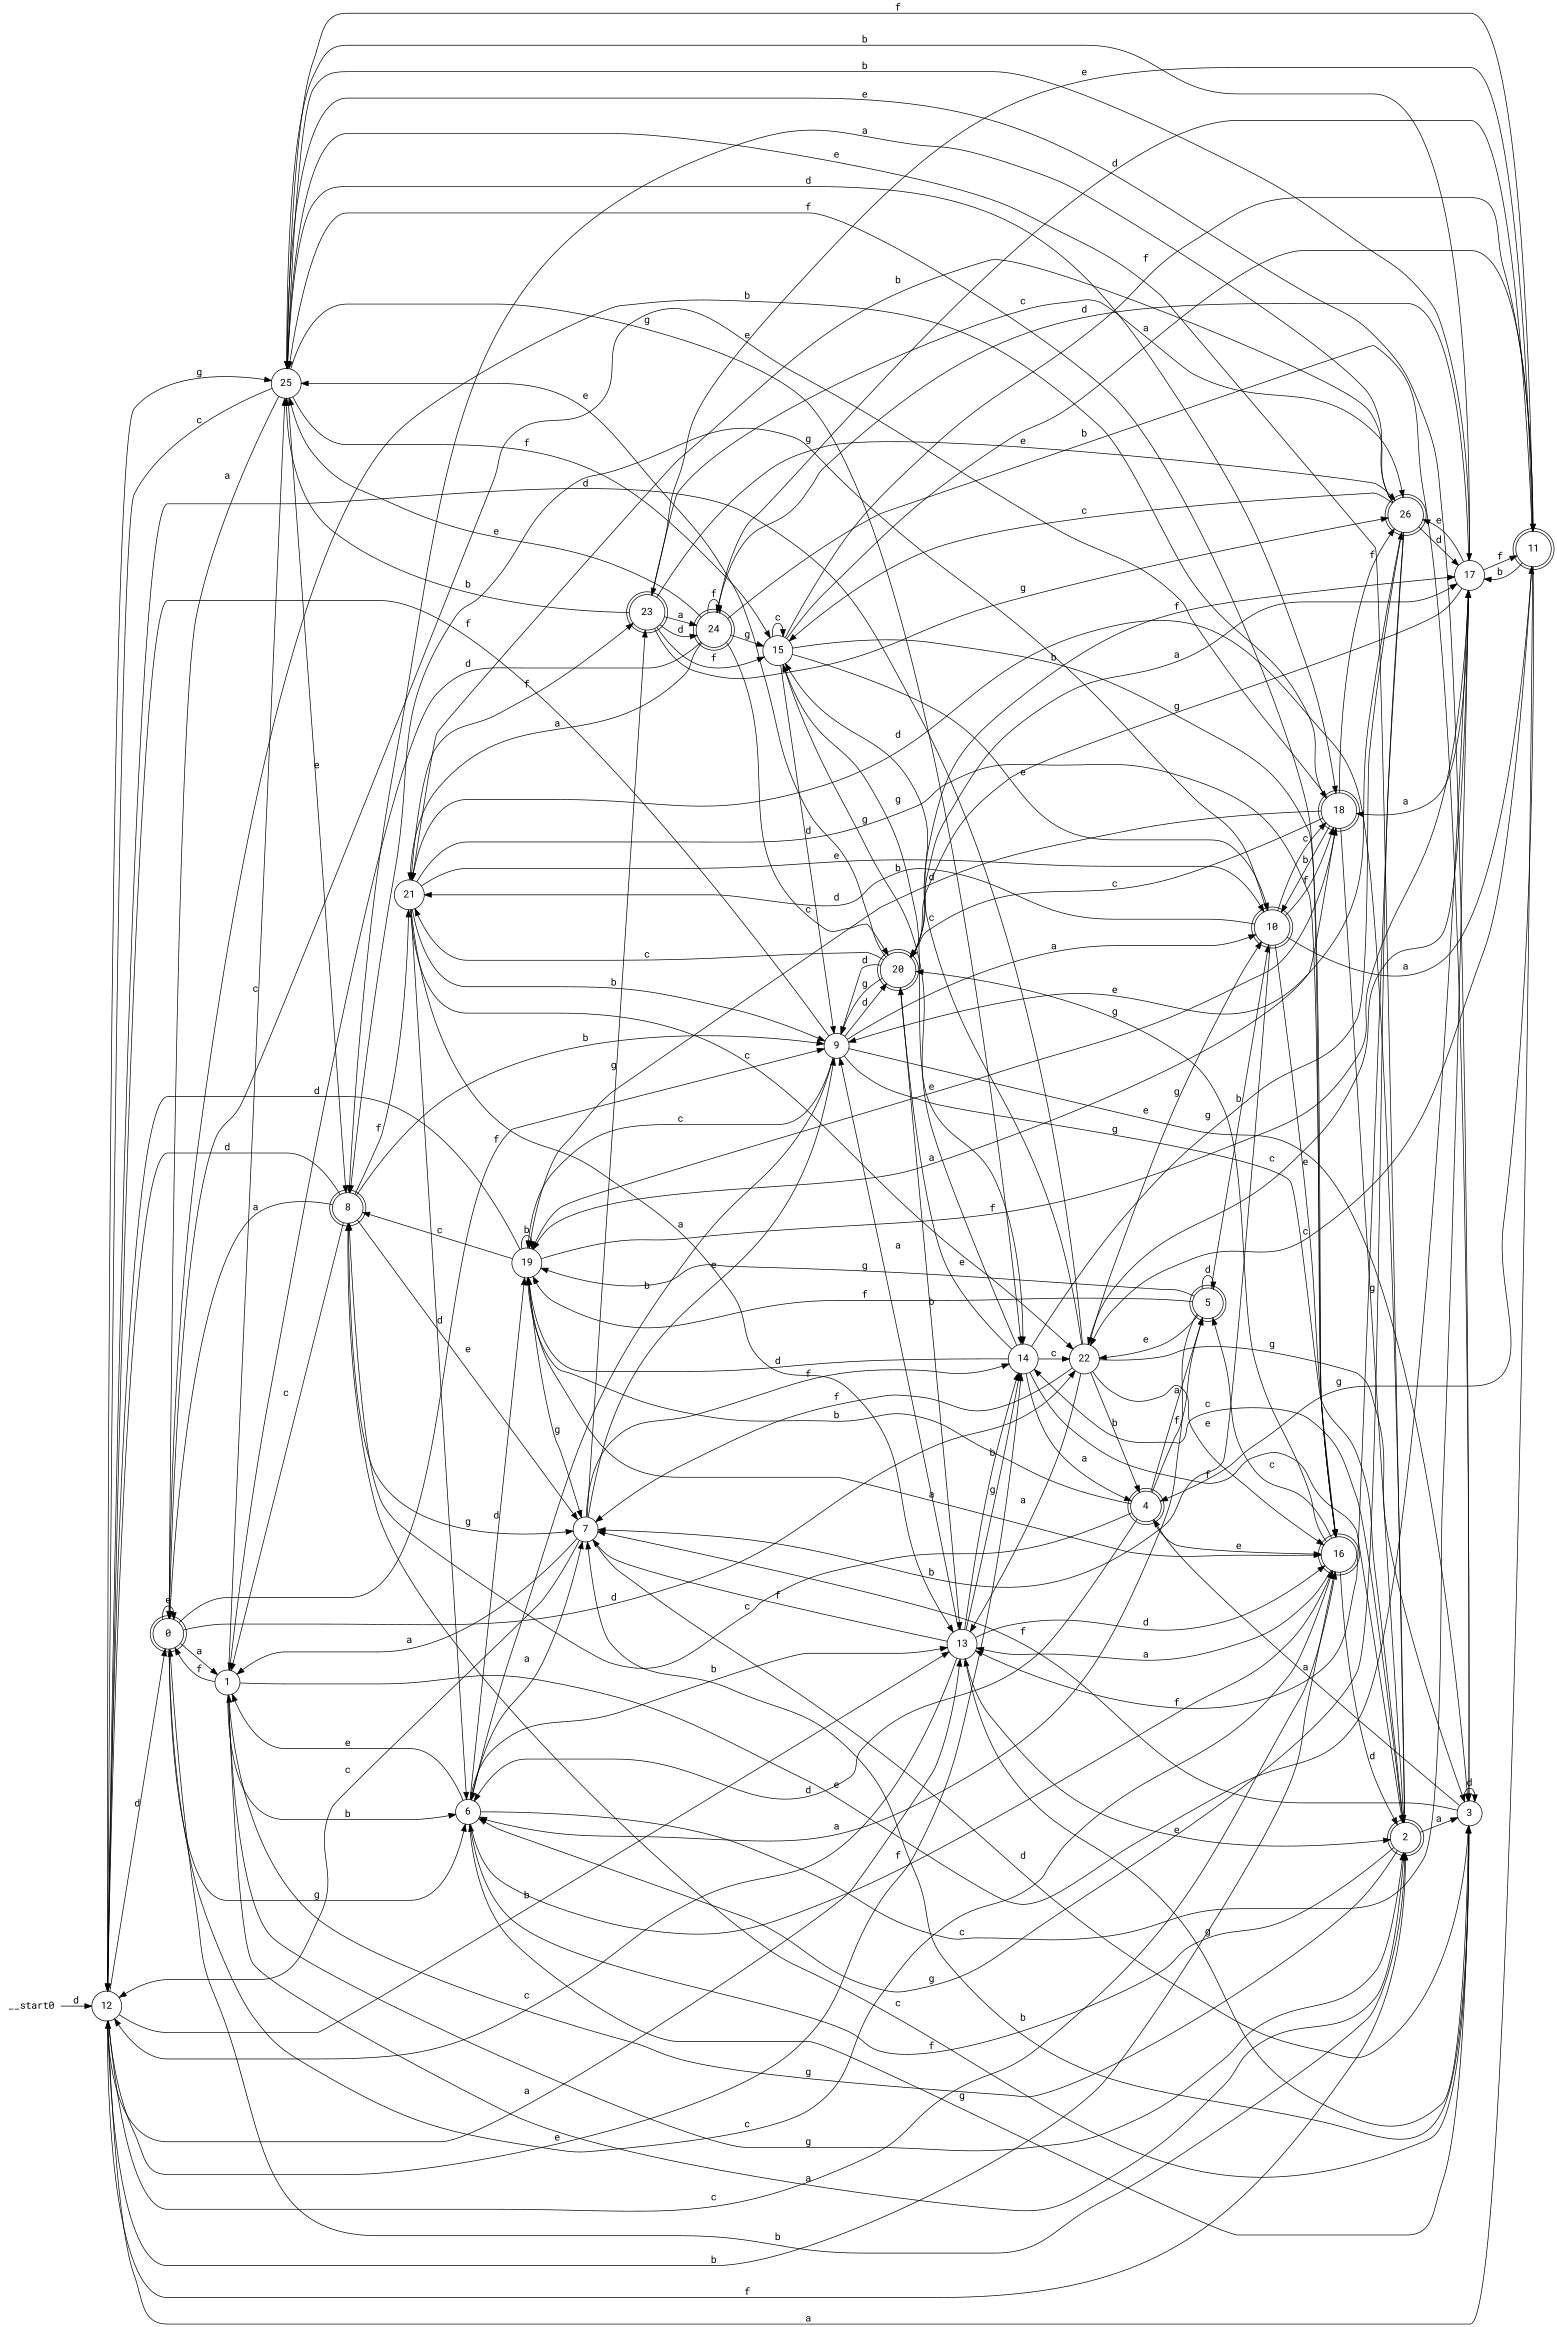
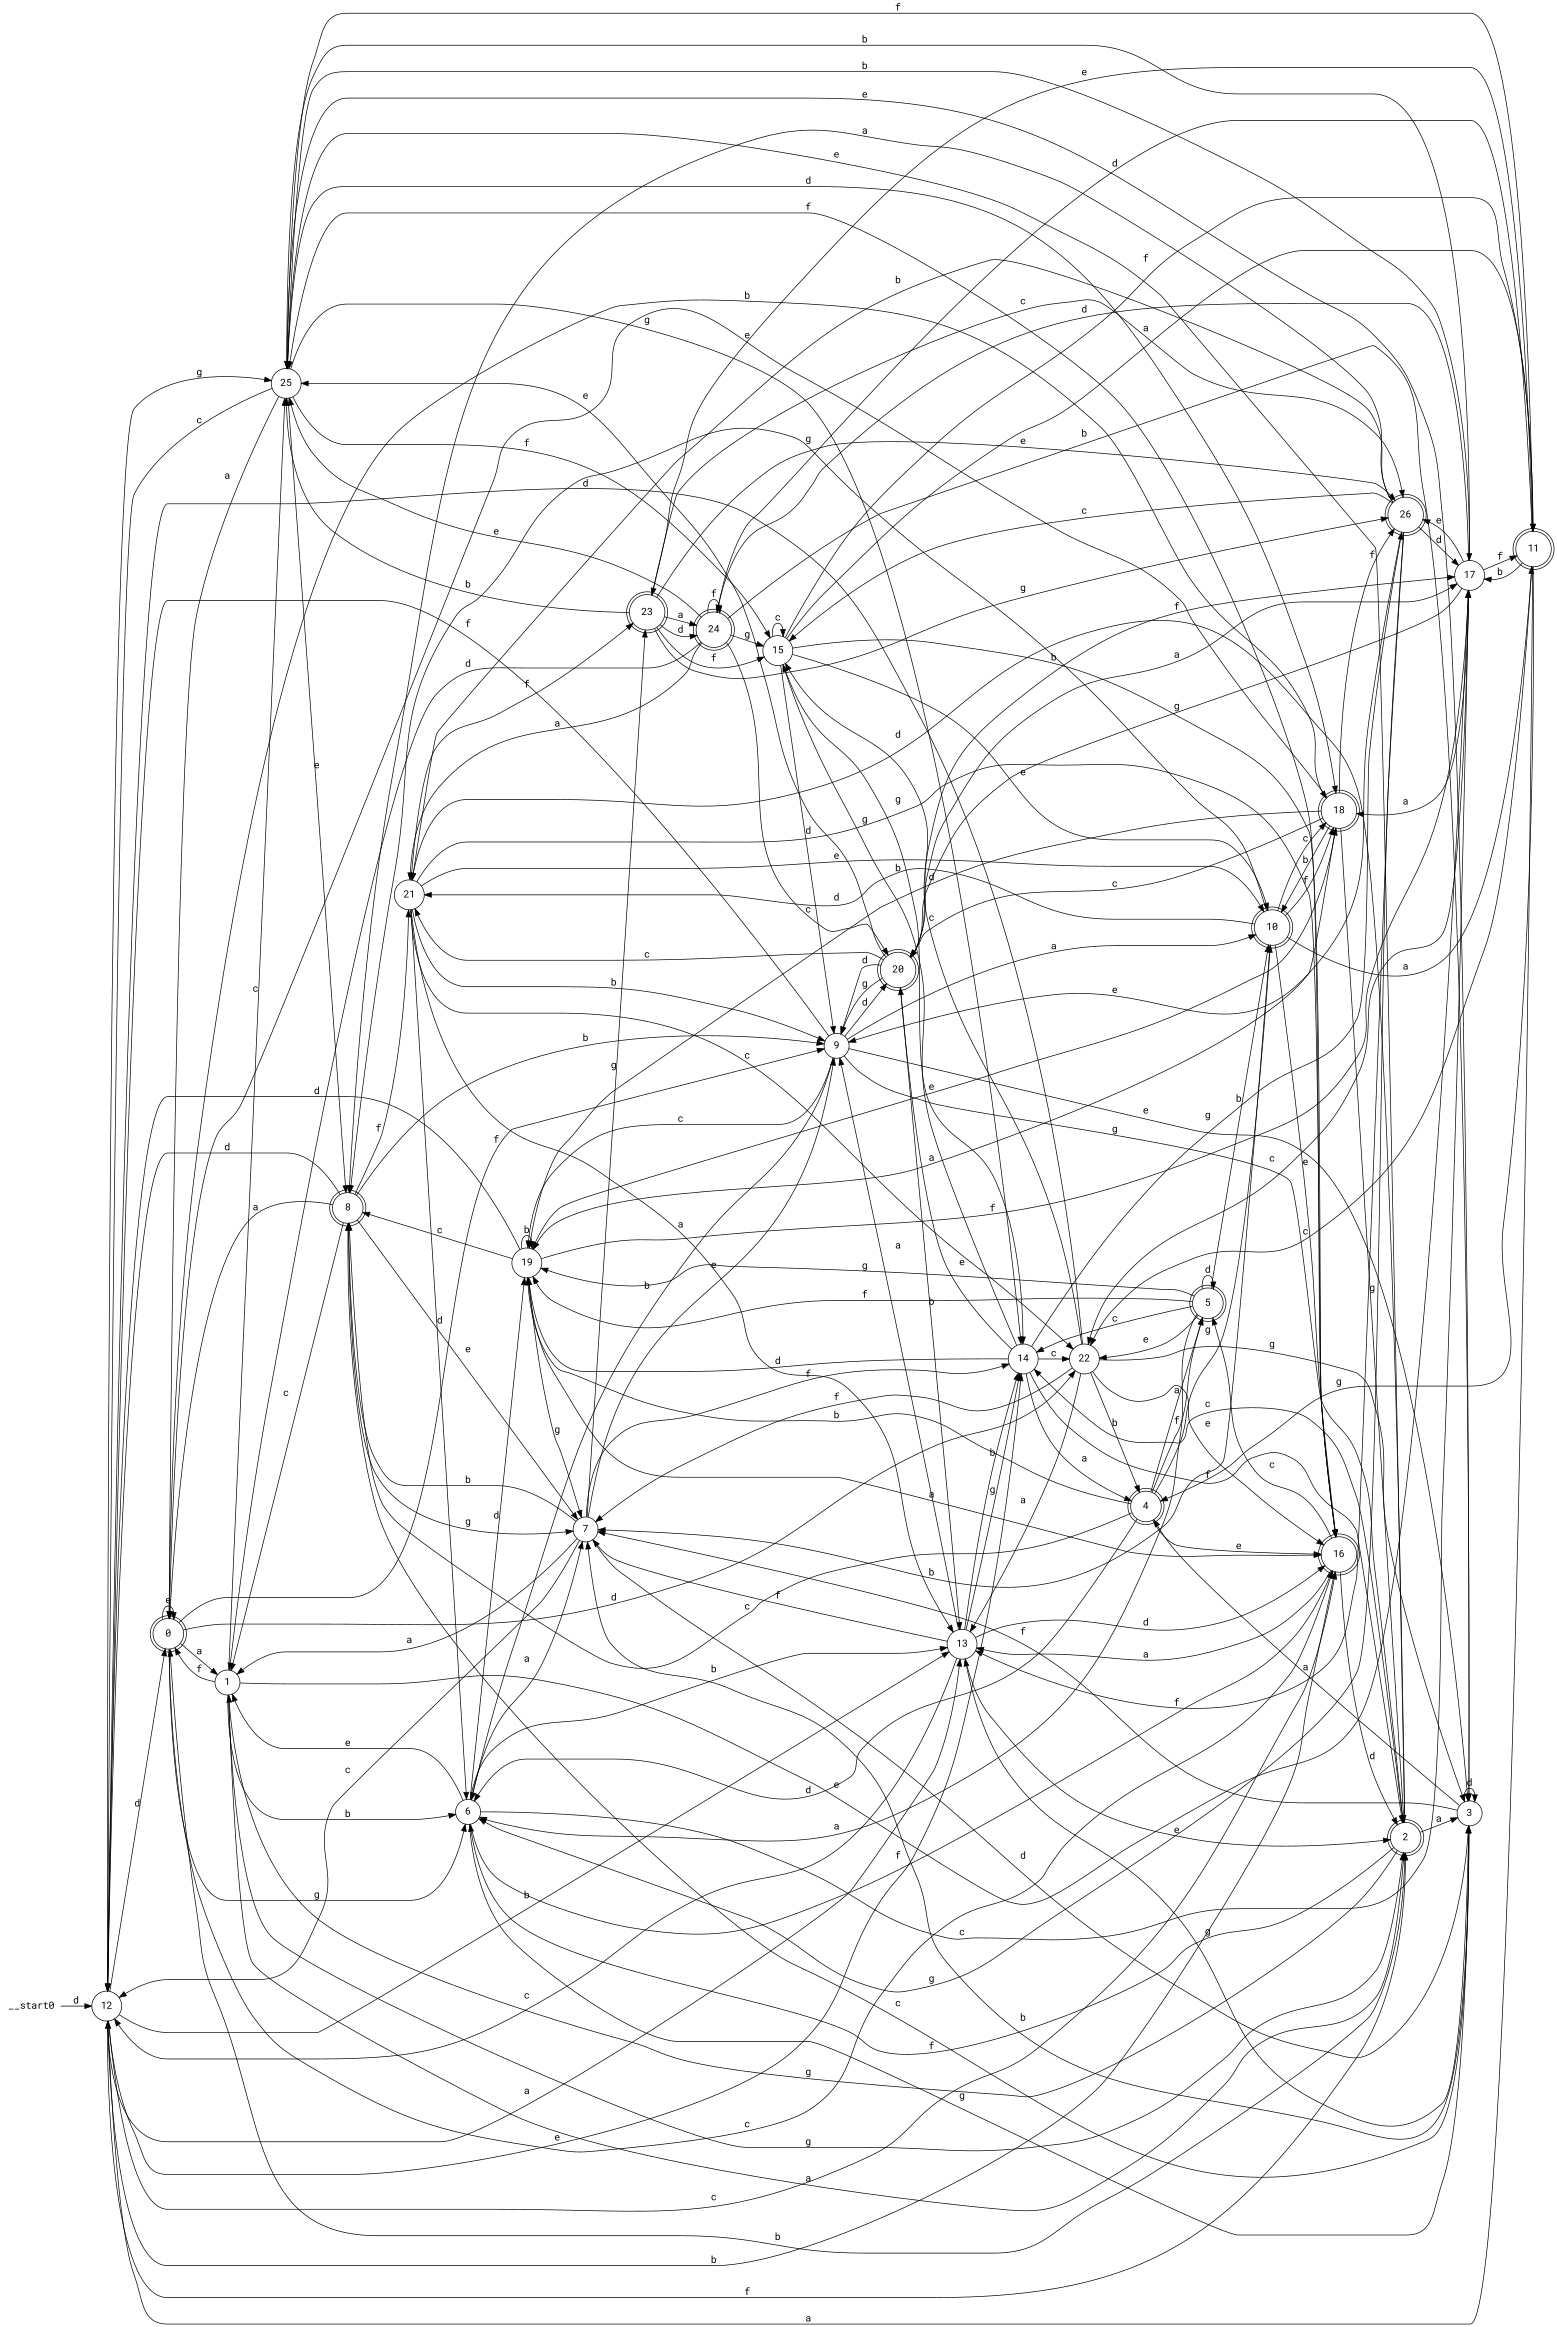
  digraph {
    fontname="Roboto Mono"
    rankdir=LR
    node [fontname="Roboto Mono" shape=circle color=black fillcolor=white style=filled]
    edge [fontname="Roboto Mono"]
    __start0 [shape=none color="" fillcolor="" style=""]
    n2 [label=12]
    n3 [label=0 shape=doublecircle style="rounded,filled"]
    n4 [label=1]
    n5 [label=6]
    n6 [label=9]
    n7 [label=16 shape=doublecircle style="rounded,filled"]
    n8 [label=18 shape=doublecircle style="rounded,filled"]
    n9 [label=22]
    n10 [label=2 shape=doublecircle style="rounded,filled"]
    n11 [label=17]
    n12 [label=25]
    n13 [label=3]
    n14 [label=7]
    n15 [label=13]
    n16 [label=19]
    n17 [label=10 shape=doublecircle style="rounded,filled"]
    n18 [label=20 shape=doublecircle style="rounded,filled"]
    n19 [label=5 shape=doublecircle style="rounded,filled"]
    n20 [label=26 shape=doublecircle style="rounded,filled"]
    n21 [label=4 shape=doublecircle style="rounded,filled"]
    n22 [label=15]
    n23 [label=14]
    n24 [label=21]
    n25 [label=11 shape=doublecircle style="rounded,filled"]
    n26 [label=24 shape=doublecircle style="rounded,filled"]
    n27 [label=8 shape=doublecircle style="rounded,filled"]
    n28 [label=23 shape=doublecircle style="rounded,filled"]
    __start0 -> n2 [label=d]
    n2 -> n3 [label=d]
    n2 -> n7 [label=c]
    n2 -> n10 [label=f]
    n2 -> n12 [label=g]
    n2 -> n15 [label=a]
    n2 -> n15 [label=b]
    n2 -> n23 [label=e]
    n3 -> n3 [label=e]
    n3 -> n4 [label=a]
    n3 -> n5 [label=g]
    n3 -> n6 [label=f]
    n3 -> n7 [label=c]
    n3 -> n8 [label=b]
    n3 -> n9 [label=d]
    n4 -> n3 [label=f]
    n4 -> n5 [label=b]
    n4 -> n10 [label=a]
    n4 -> n10 [label=g]
    n4 -> n11 [label=e]
    n4 -> n12 [label=c]
    n5 -> n4 [label=e]
    n5 -> n7 [label=f]
    n5 -> n11 [label=c]
    n5 -> n13 [label=g]
    n5 -> n14 [label=a]
    n5 -> n15 [label=b]
    n5 -> n16 [label=d]
    n6 -> n2 [label=f]
    n6 -> n5 [label=b]
    n6 -> n10 [label=g]
    n6 -> n13 [label=e]
    n6 -> n16 [label=c]
    n6 -> n17 [label=a]
    n6 -> n18 [label=d]
    n7 -> n2 [label=b]
    n7 -> n10 [label=d]
    n7 -> n12 [label=f]
    n7 -> n15 [label=a]
-   n7 -> n18 [label=g]
    n7 -> n19 [label=c]
    n8 -> n3 [label=e]
    n8 -> n10 [label=g]
    n8 -> n16 [label=a]
    n8 -> n16 [label=d]
    n8 -> n17 [label=b]
    n8 -> n18 [label=c]
    n8 -> n20 [label=f]
    n9 -> n2 [label=d]
    n9 -> n7 [label=e]
    n9 -> n13 [label=g]
    n9 -> n14 [label=f]
    n9 -> n15 [label=a]
    n9 -> n21 [label=b]
    n9 -> n22 [label=c]
    n10 -> n3 [label=b]
    n10 -> n4 [label=g]
    n10 -> n5 [label=f]
    n10 -> n12 [label=e]
    n10 -> n13 [label=a]
    n10 -> n23 [label=c]
    n10 -> n24 [label=d]
    n11 -> n8 [label=a]
    n11 -> n9 [label=c]
    n11 -> n12 [label=b]
    n11 -> n18 [label=g]
    n11 -> n20 [label=e]
    n11 -> n25 [label=f]
    n11 -> n26 [label=d]
    n12 -> n2 [label=c]
    n12 -> n3 [label=a]
    n12 -> n8 [label=d]
    n12 -> n11 [label=b]
    n12 -> n22 [label=f]
    n12 -> n23 [label=g]
    n12 -> n27 [label=e]
    n13 -> n12 [label=e]
    n13 -> n13 [label=d]
    n13 -> n14 [label=b]
    n13 -> n14 [label=f]
    n13 -> n15 [label=g]
    n13 -> n21 [label=a]
    n13 -> n27 [label=c]
    n14 -> n2 [label=c]
    n14 -> n4 [label=a]
    n14 -> n6 [label=e]
    n14 -> n13 [label=d]
    n14 -> n23 [label=f]
+   n14 -> n27 [label=b]
    n14 -> n28 [label=g]
    n15 -> n2 [label=c]
    n15 -> n6 [label=a]
    n15 -> n7 [label=d]
    n15 -> n10 [label=e]
    n15 -> n14 [label=f]
    n15 -> n23 [label=b]
    n15 -> n23 [label=g]
    n16 -> n2 [label=d]
    n16 -> n7 [label=a]
    n16 -> n8 [label=e]
    n16 -> n11 [label=f]
    n16 -> n14 [label=g]
    n16 -> n16 [label=b]
    n16 -> n27 [label=c]
    n17 -> n7 [label=e]
    n17 -> n8 [label=c]
    n17 -> n8 [label=f]
    n17 -> n14 [label=b]
    n17 -> n24 [label=d]
    n17 -> n25 [label=a]
    n17 -> n27 [label=g]
    n18 -> n6 [label=d]
    n18 -> n6 [label=g]
    n18 -> n11 [label=a]
    n18 -> n11 [label=f]
    n18 -> n12 [label=e]
    n18 -> n15 [label=b]
    n18 -> n24 [label=c]
    n19 -> n5 [label=a]
    n19 -> n9 [label=e]
    n19 -> n16 [label=f]
    n19 -> n16 [label=g]
    n19 -> n17 [label=b]
    n19 -> n19 [label=d]
+   n19 -> n23 [label=c]
    n20 -> n5 [label=g]
    n20 -> n6 [label=e]
    n20 -> n11 [label=d]
    n20 -> n15 [label=f]
    n20 -> n22 [label=c]
    n20 -> n24 [label=b]
    n20 -> n27 [label=a]
    n21 -> n5 [label=d]
    n21 -> n7 [label=e]
    n21 -> n16 [label=b]
-   n9 -> n17 [label=g]
+   n21 -> n17 [label=g]
    n21 -> n19 [label=a]
    n21 -> n19 [label=f]
    n21 -> n27 [label=c]
    n22 -> n6 [label=d]
    n22 -> n7 [label=b]
    n22 -> n17 [label=e]
    n22 -> n22 [label=c]
    n22 -> n23 [label=g]
    n22 -> n25 [label=a]
    n22 -> n25 [label=f]
    n23 -> n9 [label=c]
    n23 -> n10 [label=f]
    n23 -> n16 [label=d]
    n23 -> n18 [label=e]
    n23 -> n20 [label=g]
    n23 -> n21 [label=a]
    n23 -> n22 [label=b]
    n24 -> n5 [label=d]
    n24 -> n6 [label=b]
    n24 -> n7 [label=g]
    n24 -> n9 [label=c]
    n24 -> n15 [label=a]
    n24 -> n17 [label=e]
    n24 -> n28 [label=f]
    n25 -> n2 [label=a]
    n25 -> n9 [label=c]
    n25 -> n11 [label=b]
    n25 -> n12 [label=f]
    n25 -> n21 [label=g]
    n25 -> n26 [label=d]
    n25 -> n28 [label=e]
    n26 -> n4 [label=d]
    n26 -> n12 [label=e]
    n26 -> n13 [label=b]
    n26 -> n18 [label=c]
    n26 -> n22 [label=g]
    n26 -> n24 [label=a]
    n26 -> n26 [label=f]
    n27 -> n2 [label=d]
    n27 -> n3 [label=a]
    n27 -> n4 [label=c]
    n27 -> n6 [label=b]
    n27 -> n14 [label=e]
    n27 -> n14 [label=g]
    n27 -> n24 [label=f]
    n28 -> n12 [label=b]
    n28 -> n20 [label=c]
    n28 -> n20 [label=e]
    n28 -> n20 [label=g]
    n28 -> n22 [label=f]
    n28 -> n26 [label=a]
    n28 -> n26 [label=d]
  }
